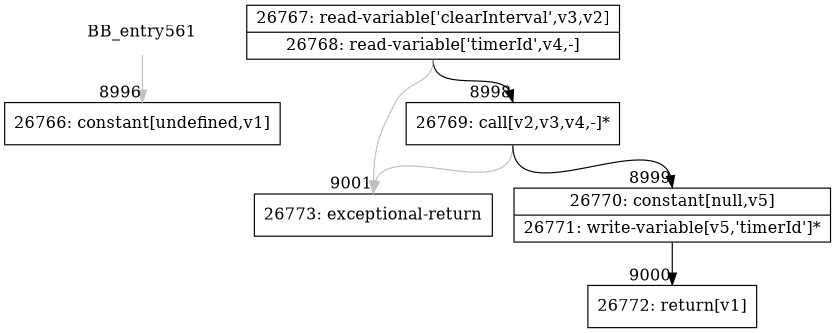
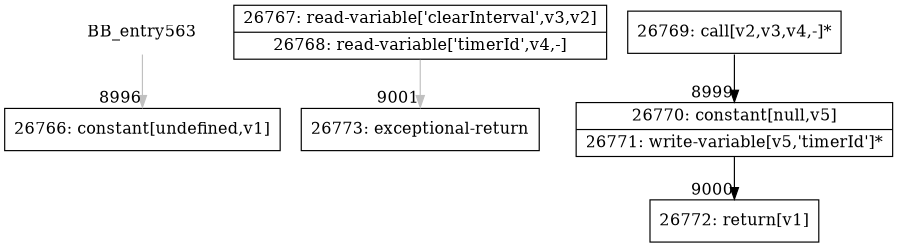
  digraph {
    rankdir=TD
    node [shape=record]
    edge [headport=n tailport=s]
-   BB_entry561 [shape=none]
+   BB_entry561 [shape=none label=BB_entry563]
    n2 [label="{26766: constant[undefined,v1]}"]
    n3 [label="{26767: read-variable['clearInterval',v3,v2]|26768: read-variable['timerId',v4,-]}"]
    n4 [label="{26769: call[v2,v3,v4,-]*}"]
    n5 [label="{26773: exceptional-return}"]
    n6 [label="{26770: constant[null,v5]|26771: write-variable[v5,'timerId']*}"]
    n7 [label="{26772: return[v1]}"]
    BB_entry561 -> n2 [color=gray headlabel="    8996"]
-   n3 -> n4 [headlabel="      8998"]
    n3 -> n5 [color=gray headlabel="      9001"]
-   n4 -> n5 [color=gray]
    n4 -> n6 [headlabel="      8999"]
    n6 -> n7 [headlabel="      9000"]
  }
